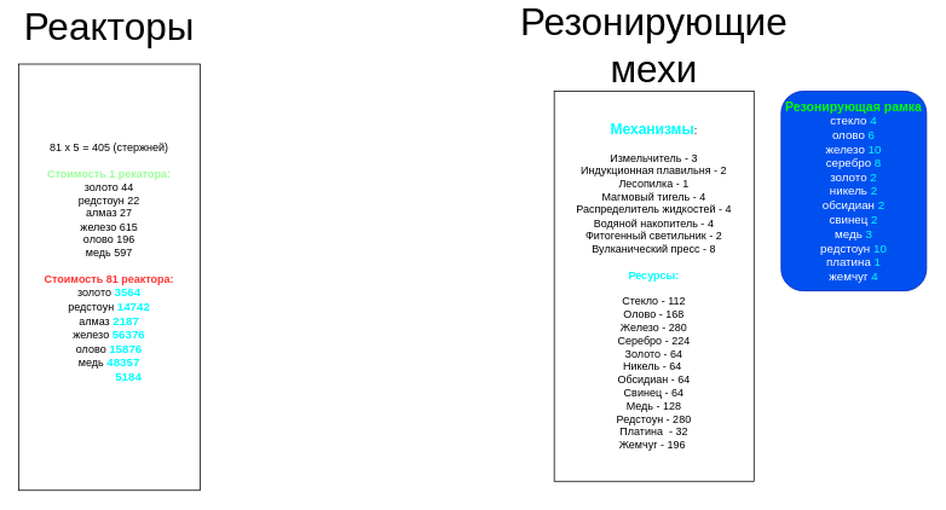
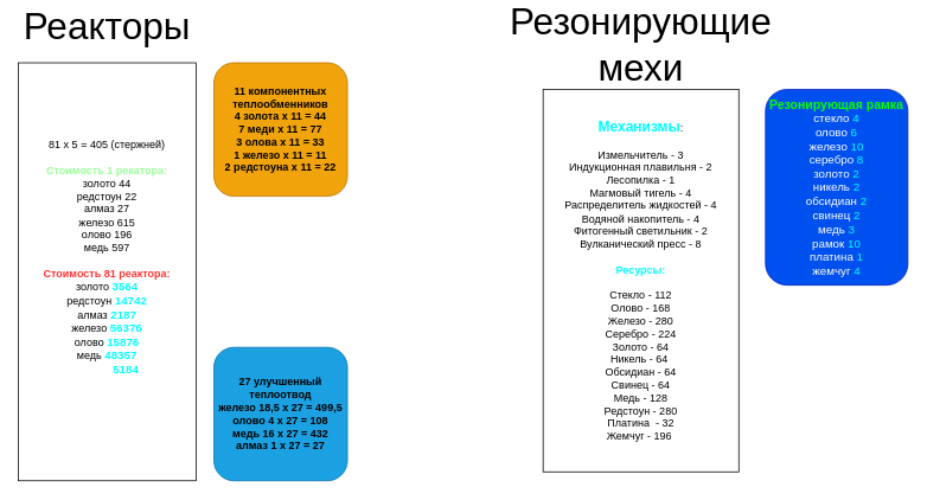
  <mxCell id="0" />
  <mxCell id="1" parent="0" />
  <mxCell id="2" value="&lt;font style=&quot;font-size: 42px&quot;&gt;Реакторы&lt;/font&gt;" style="text;html=1;strokeColor=none;fillColor=none;align=center;verticalAlign=middle;whiteSpace=wrap;rounded=0;" vertex="1" parent="1"><mxGeometry x="100" y="20" width="40" height="20" as="geometry" /></mxCell>
  <mxCell id="3" value="81 x 5 = 405 (cтержней)&lt;br&gt;&lt;br&gt;&lt;b&gt;&lt;font color=&quot;#99ff99&quot;&gt;Стоимость 1 рекатора:&lt;/font&gt;&lt;/b&gt;&lt;br&gt;золото 44&lt;br&gt;редстоун 22&lt;br&gt;алмаз 27&lt;br&gt;железо 615&lt;br&gt;олово 196&lt;br&gt;медь 597&lt;br&gt;&lt;br&gt;&lt;b&gt;&lt;font color=&quot;#ff3333&quot;&gt;Стоимость 81 реактора:&lt;/font&gt;&lt;/b&gt;&lt;br&gt;золото &lt;b&gt;&lt;font style=&quot;font-size: 13px&quot; color=&quot;#00ffff&quot;&gt;3564&lt;/font&gt;&lt;/b&gt;&lt;br&gt;редстоун &lt;font style=&quot;font-size: 13px&quot; color=&quot;#00ffff&quot;&gt;&lt;b&gt;1&lt;font style=&quot;font-size: 13px&quot;&gt;4742&lt;/font&gt;&lt;/b&gt;&lt;/font&gt;&lt;br&gt;алмаз &lt;b&gt;&lt;font style=&quot;font-size: 13px&quot; color=&quot;#00ffff&quot;&gt;2187&lt;/font&gt;&lt;/b&gt;&lt;br&gt;железо &lt;b&gt;&lt;font style=&quot;font-size: 13px&quot; color=&quot;#00ffff&quot;&gt;56376&lt;/font&gt;&lt;/b&gt;&lt;br&gt;олово &lt;b&gt;&lt;font style=&quot;font-size: 13px&quot; color=&quot;#00ffff&quot;&gt;15876&lt;/font&gt;&lt;/b&gt;&lt;br&gt;медь &lt;b style=&quot;color: rgb(0 , 255 , 255) ; font-size: 13px&quot;&gt;48357&lt;/b&gt;&lt;br&gt;&lt;font style=&quot;font-size: 12px&quot; color=&quot;#ffffff&quot;&gt;свинец &lt;/font&gt;&lt;b style=&quot;font-size: 13px&quot;&gt;&lt;font color=&quot;#00ffff&quot;&gt;5184&lt;/font&gt;&lt;br&gt;&lt;br&gt;&lt;font color=&quot;#ffffff&quot;&gt;Cтоимость&amp;nbsp;&lt;/font&gt;&lt;br&gt;&lt;/b&gt;" style="rounded=0;whiteSpace=wrap;html=1;" vertex="1" parent="1"><mxGeometry x="20" y="70" width="200" height="470" as="geometry" /></mxCell>
+ <mxCell id="4" value="&lt;font color=&quot;#000000&quot;&gt;&lt;b&gt;11 компонентных теплообменников&lt;br&gt;4 золота x 11 = 44&lt;br&gt;7 меди x 11 = 77&lt;br&gt;3 олова x 11 = 33&lt;br&gt;1 железо x 11 = 11&lt;br&gt;2 редстоуна x 11 = 22&lt;/b&gt;&lt;br&gt;&lt;/font&gt;" style="rounded=1;whiteSpace=wrap;html=1;fillColor=#f0a30a;strokeColor=#BD7000;fontColor=#ffffff;glass=0;sketch=0;shadow=0;" vertex="1" parent="1"><mxGeometry x="240" y="70" width="150" height="150" as="geometry" /></mxCell>
+ <mxCell id="5" value="&lt;font color=&quot;#000000&quot;&gt;&lt;b&gt;27 улучшенный теплоотвод&lt;br&gt;железо 18,5 x 27 = 499,5&lt;br&gt;олово 4 x 27 = 108&lt;br&gt;медь 16 x 27 = 432&lt;br&gt;алмаз 1 x 27 = 27&lt;/b&gt;&lt;br&gt;&lt;/font&gt;" style="rounded=1;whiteSpace=wrap;html=1;fillColor=#1ba1e2;strokeColor=#006EAF;glass=0;sketch=0;shadow=0;fontColor=#ffffff;" vertex="1" parent="1"><mxGeometry x="240" y="390" width="150" height="150" as="geometry" /></mxCell>
  <mxCell id="6" value="&lt;font style=&quot;font-size: 42px&quot;&gt;Резонирующие мехи&lt;br&gt;&lt;/font&gt;" style="text;html=1;strokeColor=none;fillColor=none;align=center;verticalAlign=middle;whiteSpace=wrap;rounded=0;" vertex="1" parent="1"><mxGeometry x="700" y="40" width="40" height="20" as="geometry" /></mxCell>
  <mxCell id="7" value="&lt;b&gt;&lt;font style=&quot;font-size: 16px&quot; color=&quot;#00ffff&quot;&gt;Механизмы&lt;/font&gt;&lt;/b&gt;:&lt;br&gt;&lt;br&gt;Измельчитель - 3&lt;br&gt;Индукционная плавильня - 2&lt;br&gt;Лесопилка - 1&lt;br&gt;Магмовый тигель - 4&lt;br&gt;Распределитель жидкостей - 4&lt;br&gt;Водяной накопитель - 4&lt;br&gt;Фитогенный светильник - 2&lt;br&gt;Вулканический пресс - 8&lt;br&gt;&lt;br&gt;&lt;font style=&quot;font-size: 12px&quot;&gt;&lt;font color=&quot;#00ffff&quot; style=&quot;font-weight: bold&quot;&gt;Ресурсы:&lt;/font&gt;&lt;br&gt;&lt;font color=&quot;#ffffff&quot; style=&quot;font-weight: bold&quot;&gt;28 рамок&lt;br&gt;&lt;/font&gt;Стекло - 112&lt;br&gt;Олово - 168&lt;br&gt;Железо - 280&lt;br&gt;Серебро - 224&lt;br&gt;Золото - 64&lt;br&gt;Никель - 64&amp;nbsp;&lt;br&gt;Обсидиан - 64&lt;br&gt;Свинец - 64&lt;br&gt;Медь - 128&lt;br&gt;Редстоун - 280&lt;br&gt;Платина&amp;nbsp; - 32&lt;br&gt;Жемчуг - 196&amp;nbsp;&lt;br&gt;&lt;/font&gt;" style="rounded=0;whiteSpace=wrap;html=1;shadow=0;glass=0;sketch=0;gradientColor=none;" vertex="1" parent="1"><mxGeometry x="610" y="100" width="220" height="430" as="geometry" /></mxCell>
- <mxCell id="8" value="&lt;b style=&quot;font-size: 14px&quot;&gt;&lt;font color=&quot;#00ff00&quot;&gt;Резонирующая рамка&lt;br&gt;&lt;/font&gt;&lt;/b&gt;&lt;font style=&quot;font-size: 13px&quot;&gt;стекло &lt;font color=&quot;#00ffff&quot;&gt;4&lt;/font&gt;&lt;br&gt;олово&lt;/font&gt;&lt;font style=&quot;font-size: 13px&quot;&gt;&lt;font color=&quot;#00ffff&quot;&gt; 6&lt;/font&gt;&lt;br&gt;железо &lt;/font&gt;&lt;font style=&quot;font-size: 13px&quot;&gt;&lt;font color=&quot;#00ffff&quot;&gt;10&lt;/font&gt;&lt;br&gt;серебро &lt;/font&gt;&lt;font style=&quot;font-size: 13px&quot;&gt;&lt;font color=&quot;#00ffff&quot;&gt;8&lt;/font&gt;&lt;br&gt;золото &lt;/font&gt;&lt;font style=&quot;font-size: 13px&quot;&gt;&lt;font color=&quot;#00ffff&quot;&gt;2&lt;/font&gt;&lt;br&gt;никель &lt;/font&gt;&lt;font style=&quot;font-size: 13px&quot;&gt;&lt;font color=&quot;#00ffff&quot;&gt;2&lt;/font&gt;&lt;br&gt;обсидиан &lt;/font&gt;&lt;font style=&quot;font-size: 13px&quot;&gt;&lt;font color=&quot;#00ffff&quot;&gt;2&lt;/font&gt;&lt;br&gt;свинец &lt;/font&gt;&lt;font style=&quot;font-size: 13px&quot;&gt;&lt;font color=&quot;#00ffff&quot;&gt;2&lt;/font&gt;&lt;br&gt;медь &lt;/font&gt;&lt;font style=&quot;font-size: 13px&quot;&gt;&lt;font color=&quot;#00ffff&quot;&gt;3&lt;/font&gt;&lt;br&gt;редстоун &lt;/font&gt;&lt;font style=&quot;font-size: 13px&quot;&gt;&lt;font color=&quot;#00ffff&quot;&gt;10&lt;/font&gt;&lt;br&gt;платина &lt;/font&gt;&lt;font style=&quot;font-size: 13px&quot;&gt;&lt;font color=&quot;#00ffff&quot;&gt;1&lt;/font&gt;&lt;br&gt;жемчуг &lt;/font&gt;&lt;font color=&quot;#00ffff&quot; style=&quot;font-size: 13px&quot;&gt;4&lt;/font&gt;" style="rounded=1;whiteSpace=wrap;html=1;fillColor=#0050ef;strokeColor=#001DBC;fontColor=#ffffff;glass=0;sketch=0;shadow=0;" vertex="1" parent="1"><mxGeometry x="860" y="100" width="160" height="220" as="geometry" /></mxCell>
+ <mxCell id="8" value="&lt;b style=&quot;font-size: 14px&quot;&gt;&lt;font color=&quot;#00ff00&quot;&gt;Резонирующая рамка&lt;br&gt;&lt;/font&gt;&lt;/b&gt;&lt;font style=&quot;font-size: 13px&quot;&gt;стекло &lt;font color=&quot;#00ffff&quot;&gt;4&lt;/font&gt;&lt;br&gt;олово&lt;/font&gt;&lt;font style=&quot;font-size: 13px&quot;&gt;&lt;font color=&quot;#00ffff&quot;&gt; 6&lt;/font&gt;&lt;br&gt;железо &lt;/font&gt;&lt;font style=&quot;font-size: 13px&quot;&gt;&lt;font color=&quot;#00ffff&quot;&gt;10&lt;/font&gt;&lt;br&gt;серебро &lt;/font&gt;&lt;font style=&quot;font-size: 13px&quot;&gt;&lt;font color=&quot;#00ffff&quot;&gt;8&lt;/font&gt;&lt;br&gt;золото &lt;/font&gt;&lt;font style=&quot;font-size: 13px&quot;&gt;&lt;font color=&quot;#00ffff&quot;&gt;2&lt;/font&gt;&lt;br&gt;никель &lt;/font&gt;&lt;font style=&quot;font-size: 13px&quot;&gt;&lt;font color=&quot;#00ffff&quot;&gt;2&lt;/font&gt;&lt;br&gt;обсидиан &lt;/font&gt;&lt;font style=&quot;font-size: 13px&quot;&gt;&lt;font color=&quot;#00ffff&quot;&gt;2&lt;/font&gt;&lt;br&gt;свинец &lt;/font&gt;&lt;font style=&quot;font-size: 13px&quot;&gt;&lt;font color=&quot;#00ffff&quot;&gt;2&lt;/font&gt;&lt;br&gt;медь &lt;/font&gt;&lt;font style=&quot;font-size: 13px&quot;&gt;&lt;font color=&quot;#00ffff&quot;&gt;3&lt;/font&gt;&lt;br&gt;рамок &lt;/font&gt;&lt;font style=&quot;font-size: 13px&quot;&gt;&lt;font color=&quot;#00ffff&quot;&gt;10&lt;/font&gt;&lt;br&gt;платина &lt;/font&gt;&lt;font style=&quot;font-size: 13px&quot;&gt;&lt;font color=&quot;#00ffff&quot;&gt;1&lt;/font&gt;&lt;br&gt;жемчуг &lt;/font&gt;&lt;font color=&quot;#00ffff&quot; style=&quot;font-size: 13px&quot;&gt;4&lt;/font&gt;" style="rounded=1;whiteSpace=wrap;html=1;fillColor=#0050ef;strokeColor=#001DBC;fontColor=#ffffff;glass=0;sketch=0;shadow=0;" vertex="1" parent="1"><mxGeometry x="860" y="100" width="160" height="220" as="geometry" /></mxCell>
